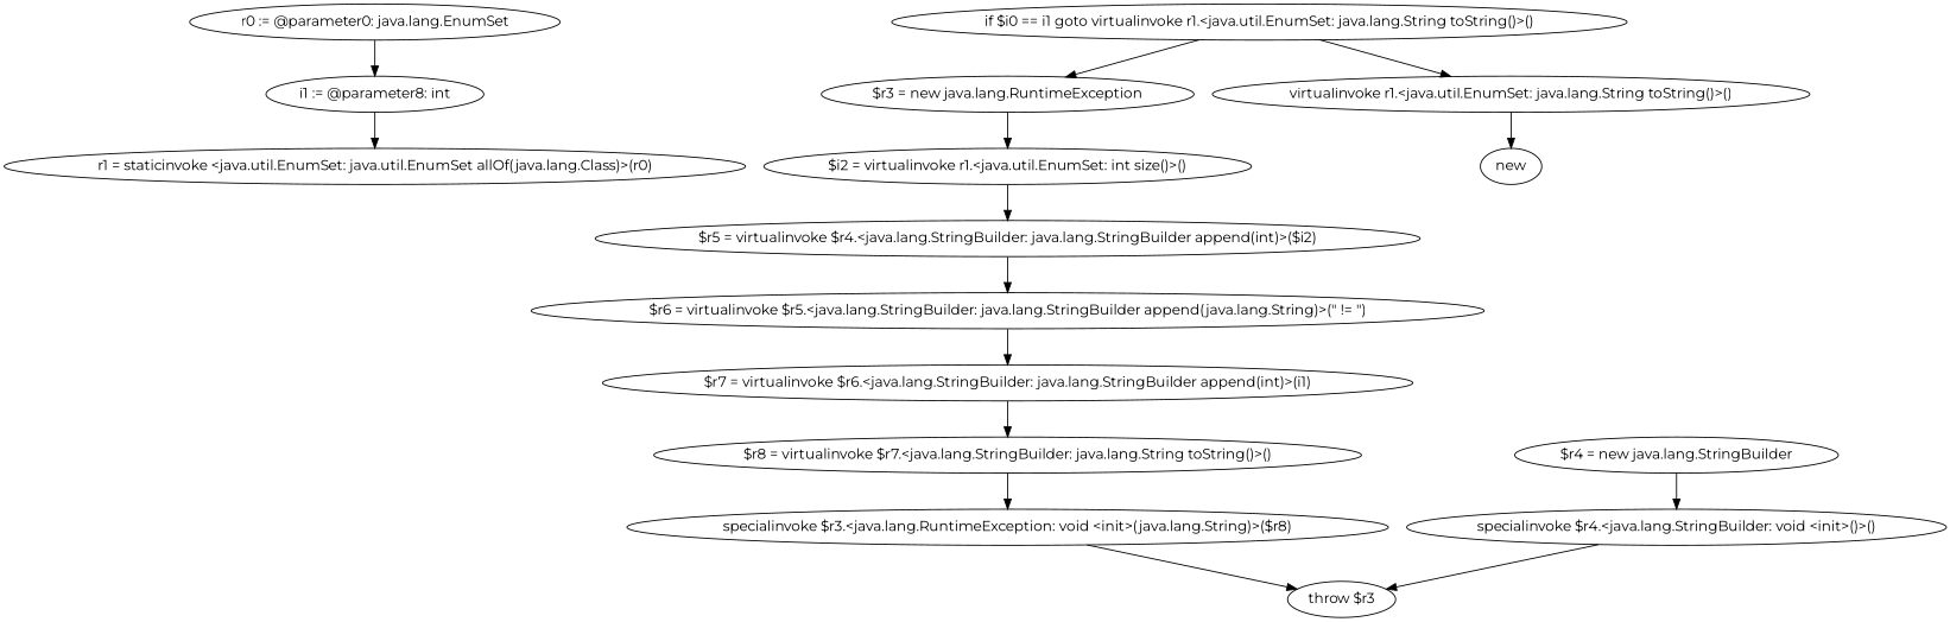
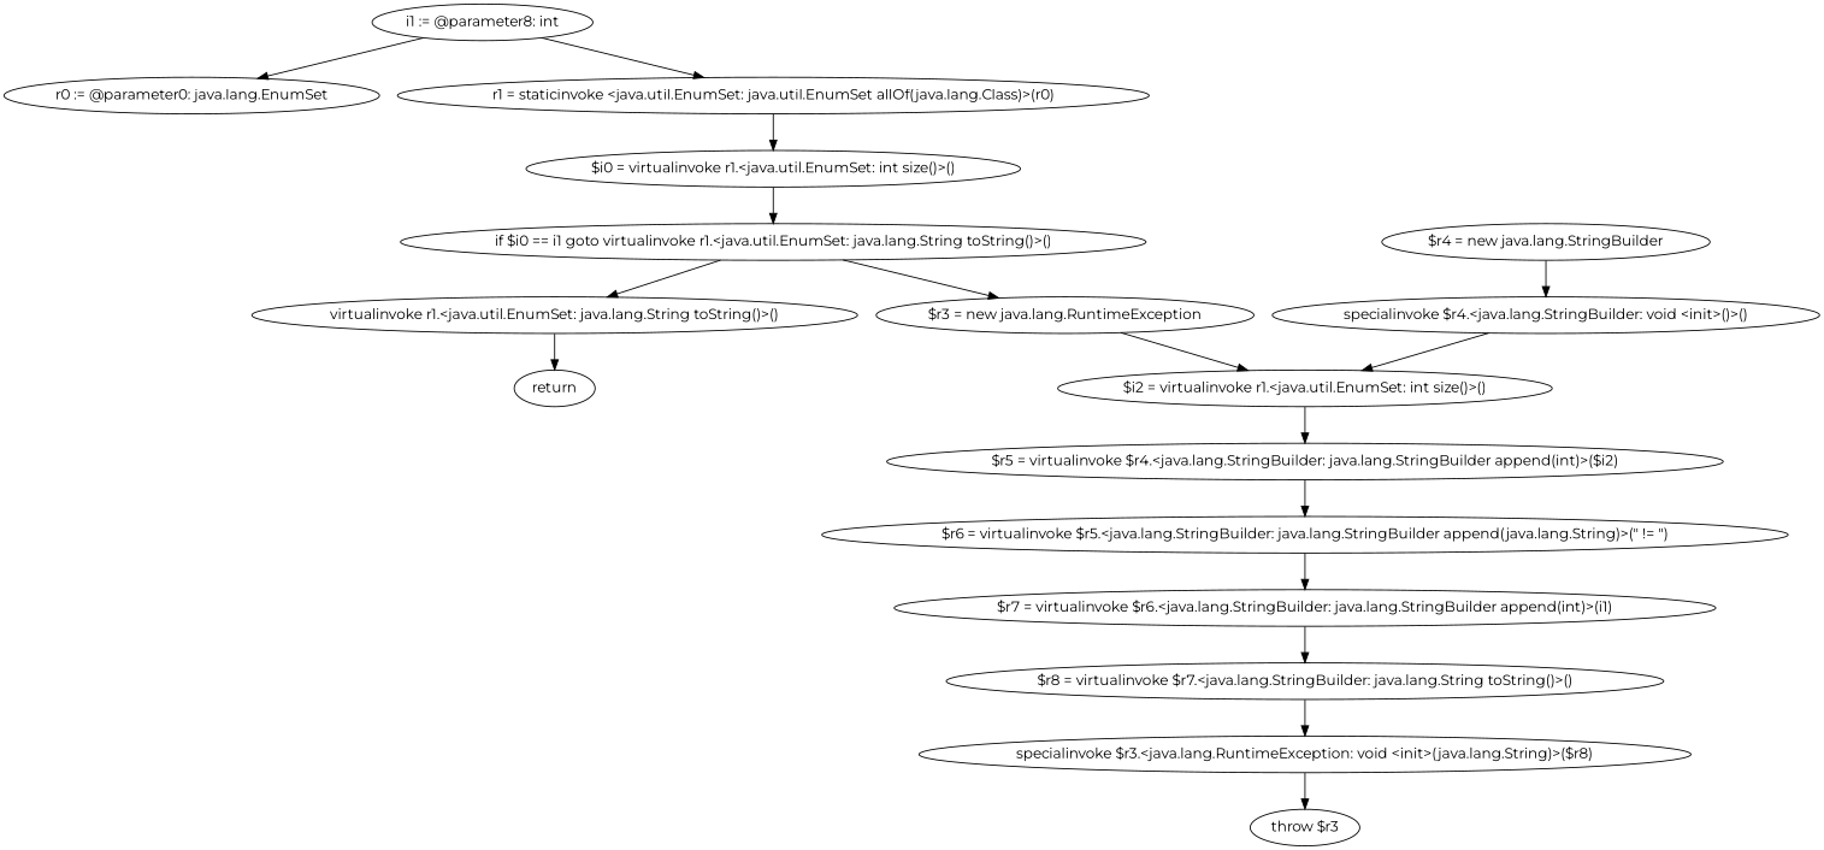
  digraph {
    fontname=Montserrat
    node [fontname=Montserrat]
    edge [fontname=Montserrat]
    n1 [label="r0 := @parameter0: java.lang.EnumSet"]
    n2 [label="i1 := @parameter8: int"]
    "r1 = staticinvoke <java.util.EnumSet: java.util.EnumSet allOf(java.lang.Class)>(r0)"
+   "$i0 = virtualinvoke r1.<java.util.EnumSet: int size()>()"
    "if $i0 == i1 goto virtualinvoke r1.<java.util.EnumSet: java.lang.String toString()>()"
    "$r3 = new java.lang.RuntimeException"
    "virtualinvoke r1.<java.util.EnumSet: java.lang.String toString()>()"
    "$i2 = virtualinvoke r1.<java.util.EnumSet: int size()>()"
-   return [label=new]
+   return
    "$r4 = new java.lang.StringBuilder"
    "specialinvoke $r4.<java.lang.StringBuilder: void <init>()>()"
    "$r5 = virtualinvoke $r4.<java.lang.StringBuilder: java.lang.StringBuilder append(int)>($i2)"
    "$r6 = virtualinvoke $r5.<java.lang.StringBuilder: java.lang.StringBuilder append(java.lang.String)>(\" != \")"
    "$r7 = virtualinvoke $r6.<java.lang.StringBuilder: java.lang.StringBuilder append(int)>(i1)"
    "$r8 = virtualinvoke $r7.<java.lang.StringBuilder: java.lang.String toString()>()"
    "specialinvoke $r3.<java.lang.RuntimeException: void <init>(java.lang.String)>($r8)"
    "throw $r3"
-   n1 -> n2
+   n2 -> n1
    n2 -> "r1 = staticinvoke <java.util.EnumSet: java.util.EnumSet allOf(java.lang.Class)>(r0)"
+   "r1 = staticinvoke <java.util.EnumSet: java.util.EnumSet allOf(java.lang.Class)>(r0)" -> "$i0 = virtualinvoke r1.<java.util.EnumSet: int size()>()"
+   "$i0 = virtualinvoke r1.<java.util.EnumSet: int size()>()" -> "if $i0 == i1 goto virtualinvoke r1.<java.util.EnumSet: java.lang.String toString()>()"
    "if $i0 == i1 goto virtualinvoke r1.<java.util.EnumSet: java.lang.String toString()>()" -> "$r3 = new java.lang.RuntimeException"
    "if $i0 == i1 goto virtualinvoke r1.<java.util.EnumSet: java.lang.String toString()>()" -> "virtualinvoke r1.<java.util.EnumSet: java.lang.String toString()>()"
    "$r3 = new java.lang.RuntimeException" -> "$i2 = virtualinvoke r1.<java.util.EnumSet: int size()>()"
    "virtualinvoke r1.<java.util.EnumSet: java.lang.String toString()>()" -> return
    "$i2 = virtualinvoke r1.<java.util.EnumSet: int size()>()" -> "$r5 = virtualinvoke $r4.<java.lang.StringBuilder: java.lang.StringBuilder append(int)>($i2)"
    "$r4 = new java.lang.StringBuilder" -> "specialinvoke $r4.<java.lang.StringBuilder: void <init>()>()"
-   "specialinvoke $r4.<java.lang.StringBuilder: void <init>()>()" -> "throw $r3"
+   "specialinvoke $r4.<java.lang.StringBuilder: void <init>()>()" -> "$i2 = virtualinvoke r1.<java.util.EnumSet: int size()>()"
    "$r5 = virtualinvoke $r4.<java.lang.StringBuilder: java.lang.StringBuilder append(int)>($i2)" -> "$r6 = virtualinvoke $r5.<java.lang.StringBuilder: java.lang.StringBuilder append(java.lang.String)>(\" != \")"
    "$r6 = virtualinvoke $r5.<java.lang.StringBuilder: java.lang.StringBuilder append(java.lang.String)>(\" != \")" -> "$r7 = virtualinvoke $r6.<java.lang.StringBuilder: java.lang.StringBuilder append(int)>(i1)"
    "$r7 = virtualinvoke $r6.<java.lang.StringBuilder: java.lang.StringBuilder append(int)>(i1)" -> "$r8 = virtualinvoke $r7.<java.lang.StringBuilder: java.lang.String toString()>()"
    "$r8 = virtualinvoke $r7.<java.lang.StringBuilder: java.lang.String toString()>()" -> "specialinvoke $r3.<java.lang.RuntimeException: void <init>(java.lang.String)>($r8)"
    "specialinvoke $r3.<java.lang.RuntimeException: void <init>(java.lang.String)>($r8)" -> "throw $r3"
  }
